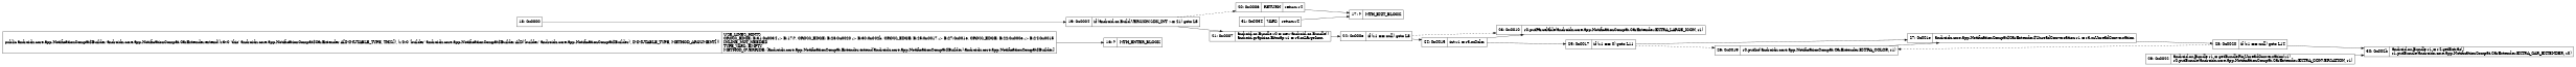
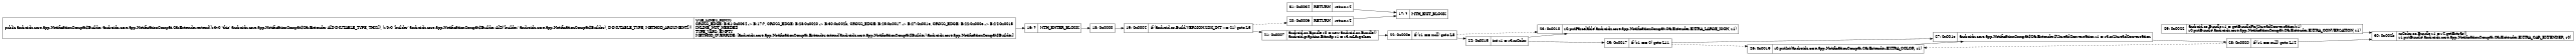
  digraph {
    rankdir=LR
    node [shape=record]
    n1 [label="{16\:\ ?|MTH_ENTER_BLOCK\l}"]
    n2 [label="{18\:\ 0x0000}"]
    n3 [label="{19\:\ 0x0004|if (android.os.Build.VERSION.SDK_INT \>= 21) goto L5\l}"]
    n4 [label="{20\:\ 0x0006|RETURN\l|return r4\l}"]
    n5 [label="{21\:\ 0x0007|android.os.Bundle r0 = new android.os.Bundle()\landroid.graphics.Bitmap r1 = r3.mLargeIcon\l}"]
    n6 [label="{17\:\ ?|MTH_EXIT_BLOCK\l}"]
    n7 [label="{22\:\ 0x000e|if (r1 == null) goto L8\l}"]
    n8 [label="{23\:\ 0x0010|r0.putParcelable(androidx.core.app.NotificationCompat.CarExtender.EXTRA_LARGE_ICON, r1)\l}"]
    n9 [label="{24\:\ 0x0015|int r1 = r3.mColor\l}"]
    n10 [label="{25\:\ 0x0017|if (r1 == 0) goto L11\l}"]
    n11 [label="{26\:\ 0x0019|r0.putInt(androidx.core.app.NotificationCompat.CarExtender.EXTRA_COLOR, r1)\l}"]
    n12 [label="{27\:\ 0x001e|androidx.core.app.NotificationCompat$CarExtender$UnreadConversation r1 = r3.mUnreadConversation\l}"]
    n13 [label="{28\:\ 0x0020|if (r1 == null) goto L14\l}"]
-   n14 [label="{30\:\ 0x002b|android.os.Bundle r1 = r4.getExtras()\lr1.putBundle(androidx.core.app.NotificationCompat.CarExtender.EXTRA_CAR_EXTENDER, r0)\l}"]
+   n14 [label="{30\:\ 0x002b|mColor.os.Bundle r1 = r4.getExtras()\lr1.putBundle(androidx.core.app.NotificationCompat.CarExtender.EXTRA_CAR_EXTENDER, r0)\l}"]
    n15 [label="{29\:\ 0x0022|android.os.Bundle r1 = getBundleForUnreadConversation(r1)\lr0.putBundle(androidx.core.app.NotificationCompat.CarExtender.EXTRA_CONVERSATION, r1)\l}"]
-   n16 [label="{31\:\ 0x0034|VARS\l|return r4\l}"]
+   n16 [label="{31\:\ 0x0034|RETURN\l|return r4\l}"]
    n17 [label="{public androidx.core.app.NotificationCompat$Builder androidx.core.app.NotificationCompat.CarExtender.extend((r3v0 'this' androidx.core.app.NotificationCompat$CarExtender A[IMMUTABLE_TYPE, THIS]), (r4v0 'builder' androidx.core.app.NotificationCompat$Builder A[D('builder' androidx.core.app.NotificationCompat$Builder), IMMUTABLE_TYPE, METHOD_ARGUMENT]))  | USE_LINES_HINTS\lCROSS_EDGE: B:31:0x0034 \-\> B:17:?, CROSS_EDGE: B:28:0x0020 \-\> B:30:0x002b, CROSS_EDGE: B:25:0x0017 \-\> B:27:0x001e, CROSS_EDGE: B:22:0x000e \-\> B:24:0x0015\lINLINE_NOT_NEEDED\lTYPE_VARS: EMPTY\lMETHOD_OVERRIDE: [androidx.core.app.NotificationCompat.Extender.extend(androidx.core.app.NotificationCompat$Builder):androidx.core.app.NotificationCompat$Builder]\l}"]
+   n1 -> n2
    n2 -> n3
    n3 -> n4 [style=dashed]
    n3 -> n5
    n4 -> n6
    n5 -> n7
    n7 -> n8 [style=dashed]
    n7 -> n9
    n9 -> n8
    n9 -> n10
    n10 -> n11 [style=dashed]
    n10 -> n12
    n11 -> n12
    n12 -> n13
    n13 -> n11 [style=dashed]
    n13 -> n14
    n15 -> n14
    n16 -> n6
    n17 -> n1
  }
